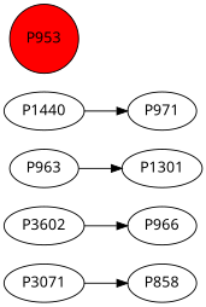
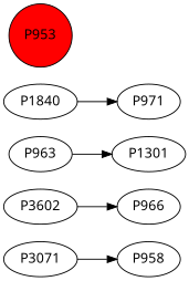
  digraph {
    fontname="Noto Sans"
    rankdir=LR
    node [fontname="Noto Sans"]
    edge [fontname="Noto Sans"]
    P3071
-   P958 [label=P858]
+   P958
    P3602
    P966
    P963
    P1301
-   P1840 [label=P1440]
+   P1840
    P971
    P953 [fillcolor=red shape=circle style=filled]
    P3071 -> P958
    P3602 -> P966
    P963 -> P1301
    P1840 -> P971
  }
